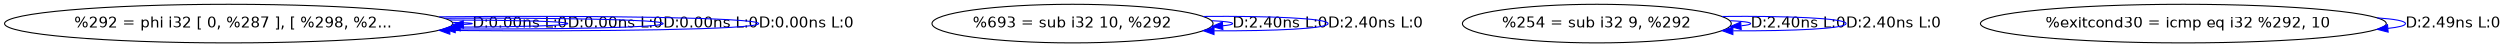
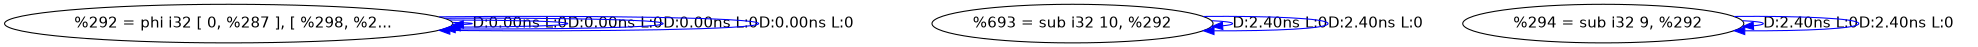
  digraph {
    fontname="DejaVu Sans"
    node [fontname="DejaVu Sans"]
    edge [color=blue fontname="DejaVu Sans"]
    n1 [label="  %292 = phi i32 [ 0, %287 ], [ %298, %2..."]
    n2 [label="%693 = sub i32 10, %292"]
-   n3 [label="%254 = sub i32 9, %292"]
-   n4 [label="  %exitcond30 = icmp eq i32 %292, 10"]
+   n3 [label="  %294 = sub i32 9, %292"]
    n1 -> n1 [label="D:0.00ns L:0"]
    n1 -> n1 [label="D:0.00ns L:0"]
    n1 -> n1 [label="D:0.00ns L:0"]
    n1 -> n1 [label="D:0.00ns L:0"]
    n2 -> n2 [label="D:2.40ns L:0"]
    n2 -> n2 [label="D:2.40ns L:0"]
    n3 -> n3 [label="D:2.40ns L:0"]
    n3 -> n3 [label="D:2.40ns L:0"]
-   n4 -> n4 [label="D:2.49ns L:0"]
  }
